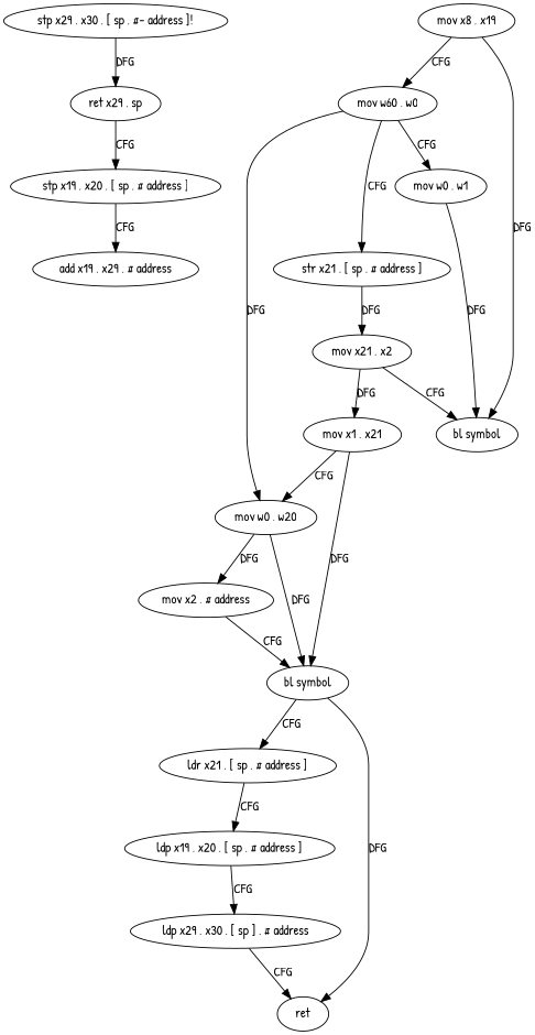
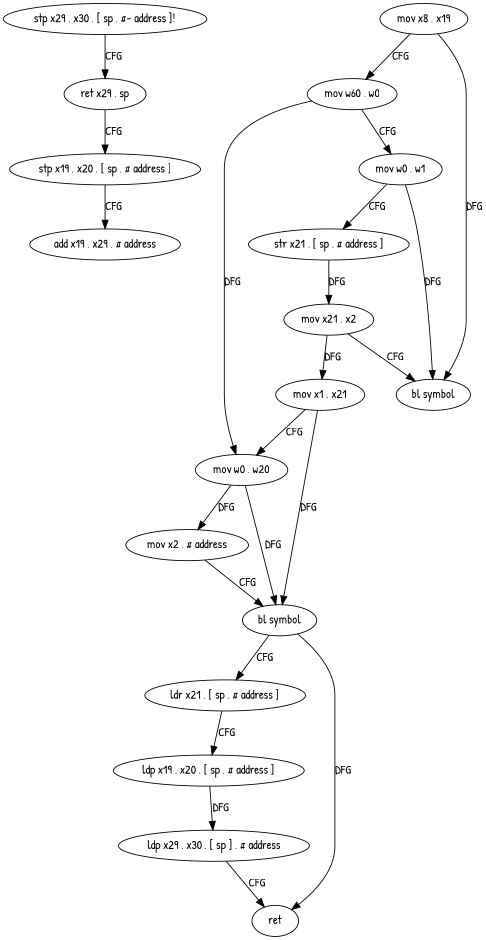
  digraph {
    fontname="Patrick Hand"
    node [fontname="Patrick Hand"]
    edge [fontname="Patrick Hand"]
    n1 [label="stp x29 , x30 , [ sp , #- address ]!"]
    n2 [label="ret x29 , sp"]
    n3 [label="stp x19 , x20 , [ sp , # address ]"]
    n4 [label="add x19 , x29 , # address"]
    n5 [label="mov x8 , x19"]
    n6 [label="mov w60 , w0"]
    n7 [label="bl symbol"]
    n8 [label="mov w0 , w1"]
    n9 [label="mov w0 , w20"]
    n10 [label="str x21 , [ sp , # address ]"]
    n11 [label="bl symbol"]
    n12 [label="mov x2 , # address"]
    n13 [label="mov x21 , x2"]
    n14 [label="mov x1 , x21"]
    n15 [label="ldr x21 , [ sp , # address ]"]
    n16 [label=ret]
    n17 [label="ldp x19 , x20 , [ sp , # address ]"]
    n18 [label="ldp x29 , x30 , [ sp ] , # address"]
-   n1 -> n2 [label=DFG]
+   n1 -> n2 [label=CFG]
    n2 -> n3 [label=CFG]
    n3 -> n4 [label=CFG]
    n5 -> n6 [label=CFG]
    n5 -> n7 [label=DFG]
    n6 -> n8 [label=CFG]
    n6 -> n9 [label=DFG]
    n8 -> n7 [label=DFG]
-   n6 -> n10 [label=CFG]
+   n8 -> n10 [label=CFG]
    n9 -> n11 [label=DFG]
    n9 -> n12 [label=DFG]
    n10 -> n13 [label=DFG]
    n11 -> n15 [label=CFG]
    n11 -> n16 [label=DFG]
    n12 -> n11 [label=CFG]
    n13 -> n7 [label=CFG]
    n13 -> n14 [label=DFG]
    n14 -> n9 [label=CFG]
    n14 -> n11 [label=DFG]
    n15 -> n17 [label=CFG]
-   n17 -> n18 [label=CFG]
+   n17 -> n18 [label=DFG]
    n18 -> n16 [label=CFG]
  }
